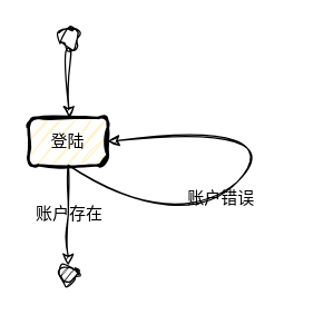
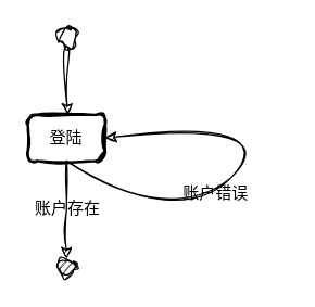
  <mxCell id="0" />
  <mxCell id="1" parent="0" />
  <mxCell id="2" value="" style="ellipse;labelBackgroundColor=none;rounded=1;sketch=1;curveFitting=1;jiggle=2;" parent="1" vertex="1"><mxGeometry x="42" y="20" width="14" height="14" as="geometry" /></mxCell>
  <mxCell id="3" style="edgeStyle=orthogonalEdgeStyle;rounded=0;sketch=1;hachureGap=4;jiggle=2;curveFitting=1;orthogonalLoop=1;jettySize=auto;html=1;exitX=0.5;exitY=1;exitDx=0;exitDy=0;fontFamily=Architects Daughter;fontSource=https%3A%2F%2Ffonts.googleapis.com%2Fcss%3Ffamily%3DArchitects%2BDaughter;fontSize=16;" edge="1" parent="1" source="5"><mxGeometry relative="1" as="geometry"><mxPoint x="48.552" y="190" as="targetPoint" /></mxGeometry></mxCell>
  <mxCell id="4" value="&lt;font style=&quot;font-size: 12px;&quot;&gt;账户存在&lt;/font&gt;" style="edgeLabel;html=1;align=center;verticalAlign=middle;resizable=0;points=[];fontSize=20;fontFamily=Architects Daughter;labelBackgroundColor=none;" vertex="1" connectable="0" parent="3"><mxGeometry x="-0.179" relative="1" as="geometry"><mxPoint as="offset" /></mxGeometry></mxCell>
- <mxCell id="5" value="登陆" style="rounded=1;absoluteArcSize=1;arcSize=14;whiteSpace=wrap;strokeWidth=2;labelBackgroundColor=none;sketch=1;curveFitting=1;jiggle=2;fillColor=#fff2cc;" parent="1" vertex="1"><mxGeometry x="20" y="84" width="57" height="34" as="geometry" /></mxCell>
+ <mxCell id="5" value="登陆" style="rounded=1;absoluteArcSize=1;arcSize=14;whiteSpace=wrap;strokeWidth=2;labelBackgroundColor=none;sketch=1;curveFitting=1;jiggle=2;" parent="1" vertex="1"><mxGeometry x="20" y="84" width="57" height="34" as="geometry" /></mxCell>
  <mxCell id="6" value="" style="curved=1;startArrow=none;;exitX=0.491;exitY=1;entryX=0.507;entryY=0;labelBackgroundColor=none;fontColor=default;sketch=1;curveFitting=1;jiggle=2;" parent="1" source="2" target="5" edge="1"><mxGeometry relative="1" as="geometry"><Array as="points" /></mxGeometry></mxCell>
  <mxCell id="7" value="" style="ellipse;labelBackgroundColor=none;rounded=1;sketch=1;curveFitting=1;jiggle=2;fillColor=#000000;" vertex="1" parent="1"><mxGeometry x="41.5" y="190" width="14" height="14" as="geometry" /></mxCell>
  <mxCell id="8" value="" style="curved=1;endArrow=classic;html=1;rounded=0;sketch=1;hachureGap=4;jiggle=2;curveFitting=1;fontFamily=Architects Daughter;fontSource=https%3A%2F%2Ffonts.googleapis.com%2Fcss%3Ffamily%3DArchitects%2BDaughter;fontSize=20;fontColor=default;exitX=0.5;exitY=1;exitDx=0;exitDy=0;entryX=1;entryY=0.5;entryDx=0;entryDy=0;" edge="1" parent="1" source="5" target="5"><mxGeometry width="50" height="50" relative="1" as="geometry"><mxPoint x="80" y="190" as="sourcePoint" /><mxPoint x="130" y="140" as="targetPoint" /><Array as="points"><mxPoint x="130" y="170" /><mxPoint x="210" y="90" /></Array></mxGeometry></mxCell>
  <mxCell id="9" value="账户错误" style="edgeLabel;html=1;align=center;verticalAlign=middle;resizable=0;points=[];fontSize=12;fontFamily=Architects Daughter;fontColor=default;labelBackgroundColor=none;" vertex="1" connectable="0" parent="8"><mxGeometry x="-0.206" y="1" relative="1" as="geometry"><mxPoint as="offset" /></mxGeometry></mxCell>
